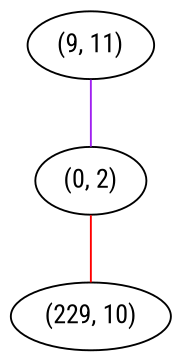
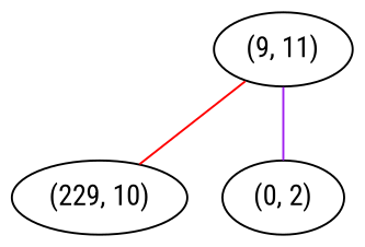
  graph {
    fontname="Roboto Condensed"
    node [fontname="Roboto Condensed"]
    edge [fontname="Roboto Condensed"]
    "(9, 11)"
    "(229, 10)"
    n3 [label="(0, 2)"]
-   n3 -- "(229, 10)" [color=red weight=1]
+   "(9, 11)" -- "(229, 10)" [color=red weight=1]
    "(9, 11)" -- n3 [color=purple weight=4]
  }
